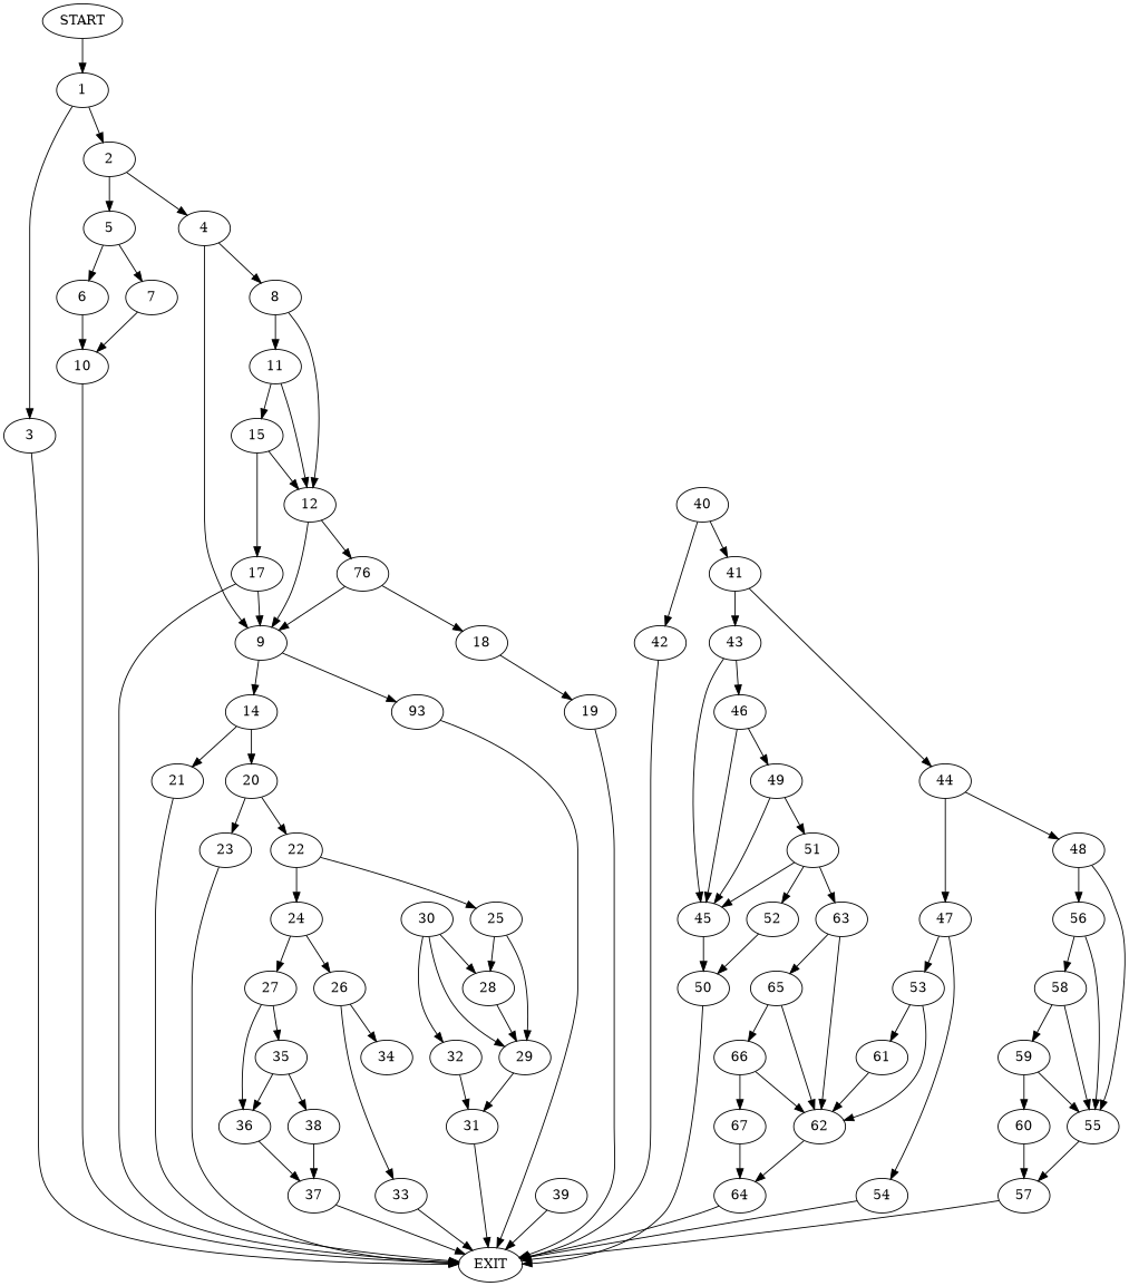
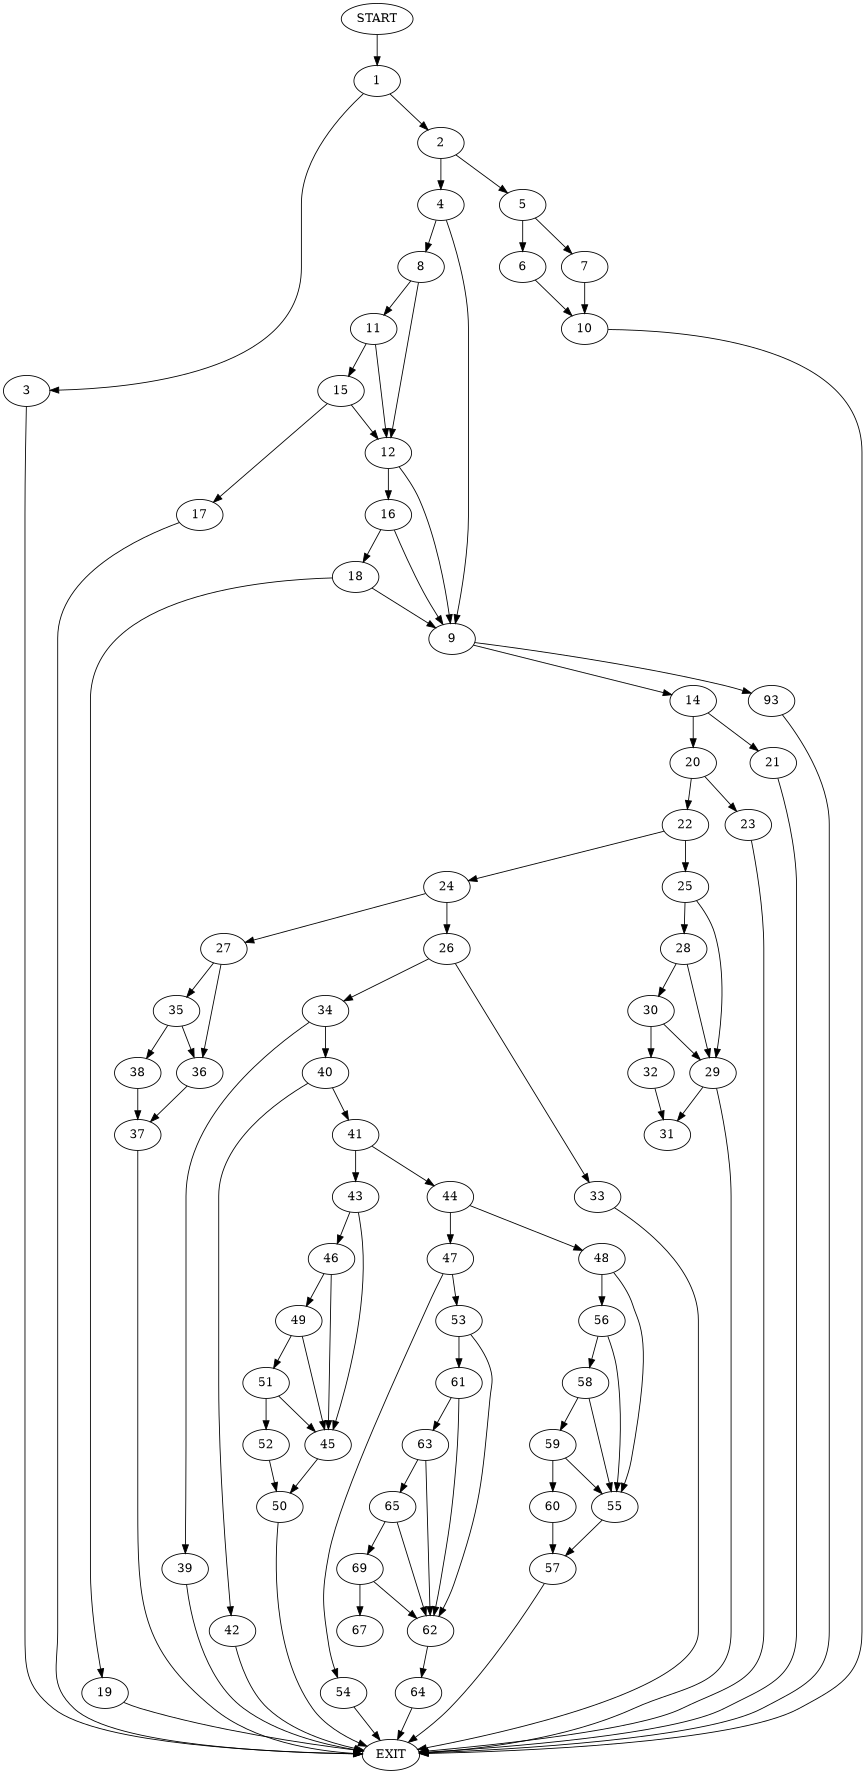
  digraph {
    n1 [label=START]
    1
    2
    3
    n5 [label=EXIT]
    4
    5
    8
    9
    6
    7
    11
    12
    n14 [label=93]
    14
    10
    15
-   16 [label=76]
+   16
    20
    21
    17
    18
    22
    23
    19
    24
    25
    26
    27
    28
    29
    33
    34
    35
    36
    30
    31
    39
    40
    38
    37
    32
    41
    42
    43
    44
    45
    46
    47
    48
    50
    49
    53
    54
    55
    56
    51
    61
    62
    57
    58
    52
    63
    64
    59
    60
    65
-   66
+   66 [label=69]
    67
    n1 -> 1
    1 -> 2
    1 -> 3
    2 -> 4
    2 -> 5
    3 -> n5
    4 -> 8
    4 -> 9
    5 -> 6
    5 -> 7
    8 -> 11
    8 -> 12
    9 -> n14
    9 -> 14
    6 -> 10
    7 -> 10
    11 -> 12
    11 -> 15
    12 -> 9
    12 -> 16
    n14 -> n5
    14 -> 20
    14 -> 21
    10 -> n5
    15 -> 12
    15 -> 17
    16 -> 9
    16 -> 18
    20 -> 22
    20 -> 23
    21 -> n5
    17 -> n5
-   17 -> 9
+   18 -> 9
    18 -> 19
    22 -> 24
    22 -> 25
    23 -> n5
    19 -> n5
    24 -> 26
    24 -> 27
    25 -> 28
    25 -> 29
    26 -> 33
    26 -> 34
    27 -> 35
    27 -> 36
    28 -> 29
-   30 -> 28
+   28 -> 30
    29 -> 31
    33 -> n5
+   34 -> 39
+   34 -> 40
    35 -> 36
    35 -> 38
    36 -> 37
    30 -> 29
    30 -> 32
-   31 -> n5
+   29 -> n5
    39 -> n5
    40 -> 41
    40 -> 42
    38 -> 37
    37 -> n5
    32 -> 31
    41 -> 43
    41 -> 44
    42 -> n5
    43 -> 45
    43 -> 46
    44 -> 47
    44 -> 48
    45 -> 50
    46 -> 45
    46 -> 49
    47 -> 53
    47 -> 54
    48 -> 55
    48 -> 56
    50 -> n5
    49 -> 45
    49 -> 51
    53 -> 61
    53 -> 62
    54 -> n5
    55 -> 57
    56 -> 55
    56 -> 58
    51 -> 45
    51 -> 52
    61 -> 62
-   51 -> 63
+   61 -> 63
    62 -> 64
    57 -> n5
    58 -> 55
    58 -> 59
    52 -> 50
    63 -> 62
    63 -> 65
    64 -> n5
    59 -> 55
    59 -> 60
    60 -> 57
    65 -> 62
    65 -> 66
    66 -> 62
    66 -> 67
-   67 -> 64
  }
